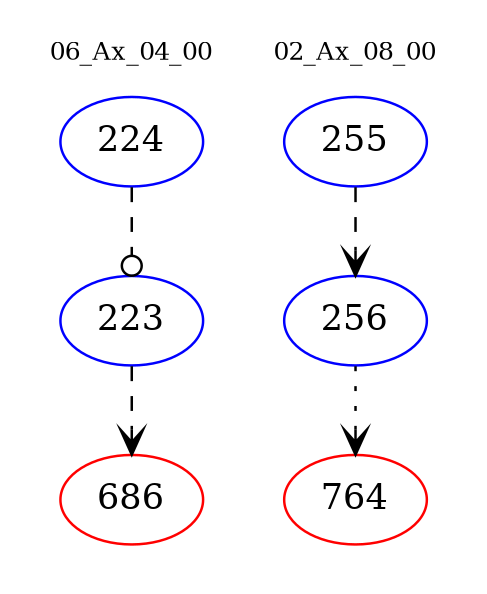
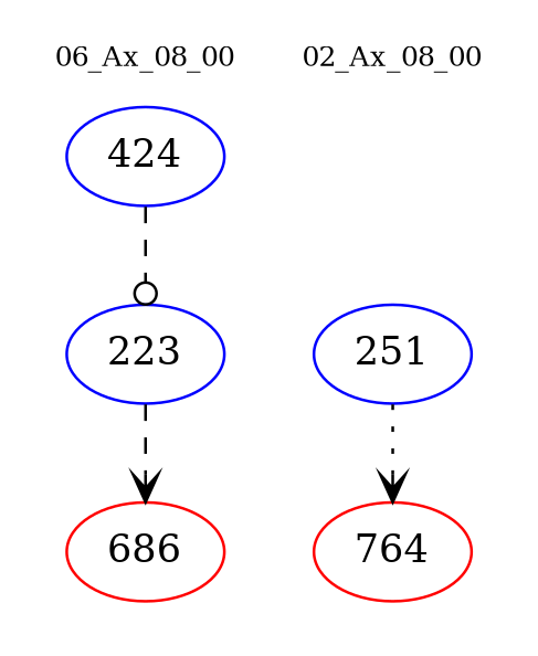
  digraph {
    node [color=blue]
    edge [arrowhead=vee color=black style=dashed]
-   n1 [label=224]
+   n1 [label=424]
    n2 [label=223]
    n3 [color=red label=686]
-   n4 [label=255]
-   n5 [label=256]
+   n5 [label=251]
    n6 [color=red label=764]
    subgraph cluster_1 {
      color=white
      fontsize=10
-     label="06_Ax_04_00"
+     label="06_Ax_08_00"
      n1
      n2
      n3
    }
    subgraph cluster_2 {
      color=white
      fontsize=10
      label="02_Ax_08_00"
-     n4
      n5
      n6
    }
    n1 -> n2 [arrowhead=odot]
    n2 -> n3
-   n4 -> n5
    n5 -> n6 [style=dotted]
  }
